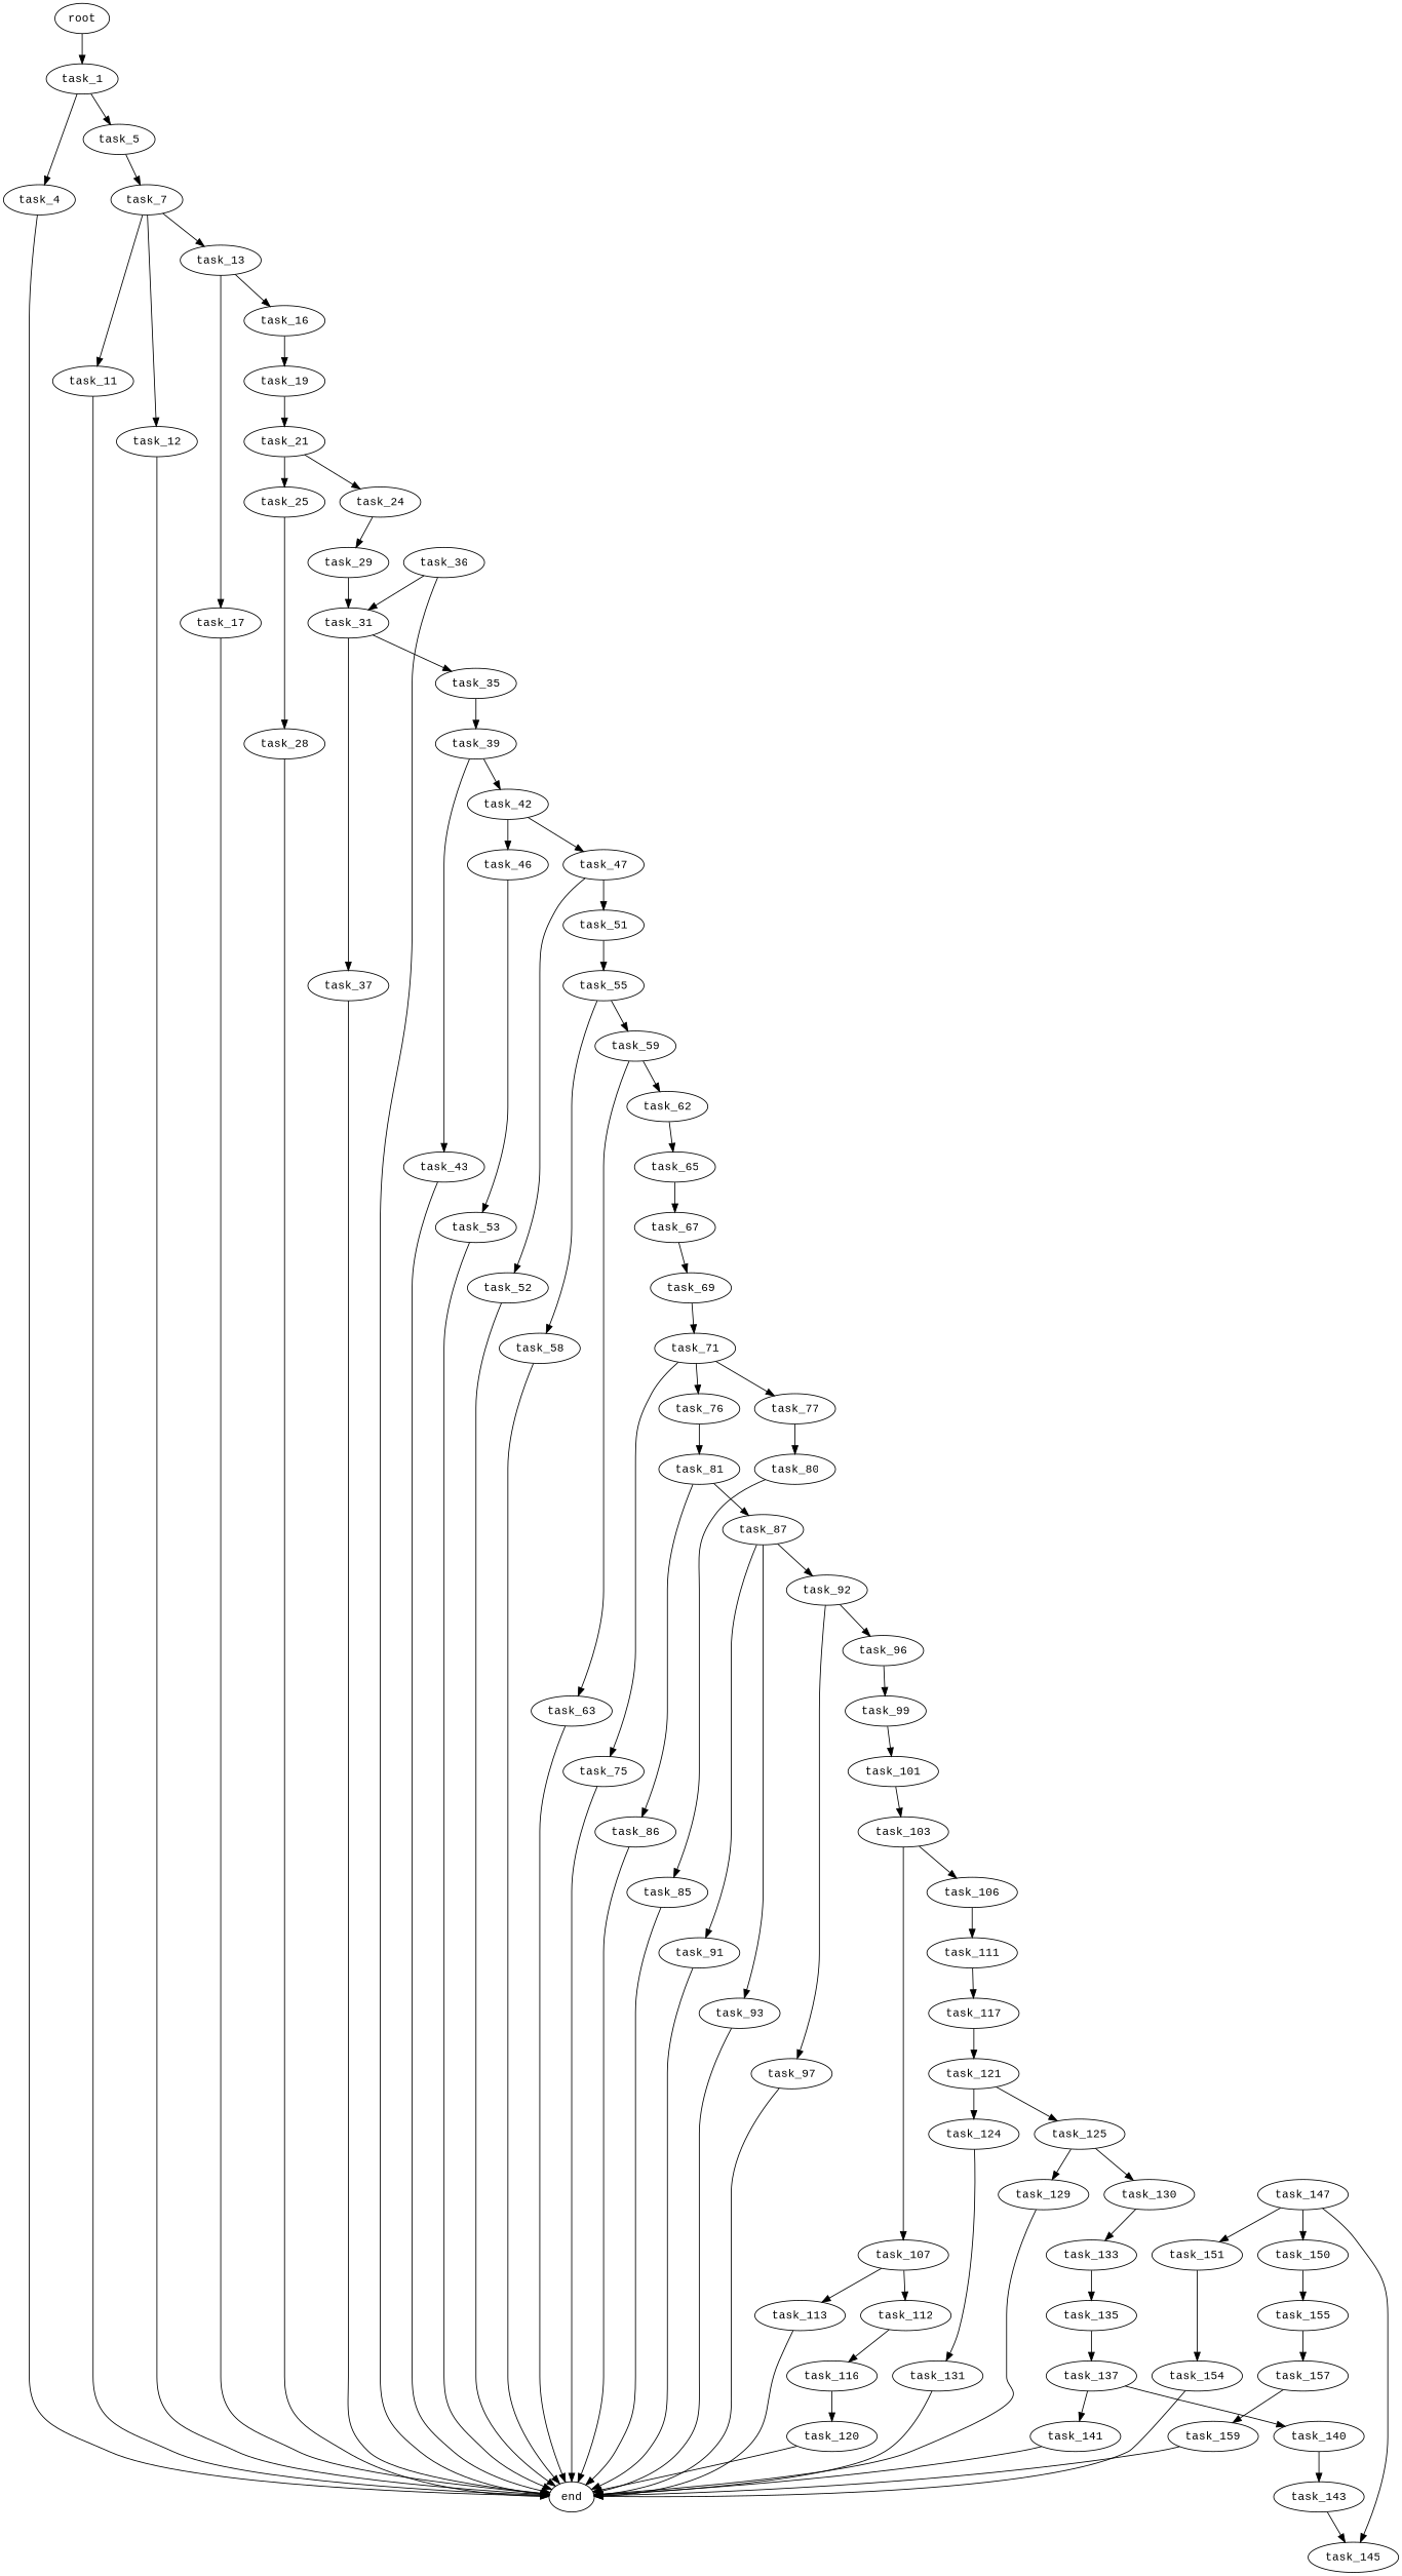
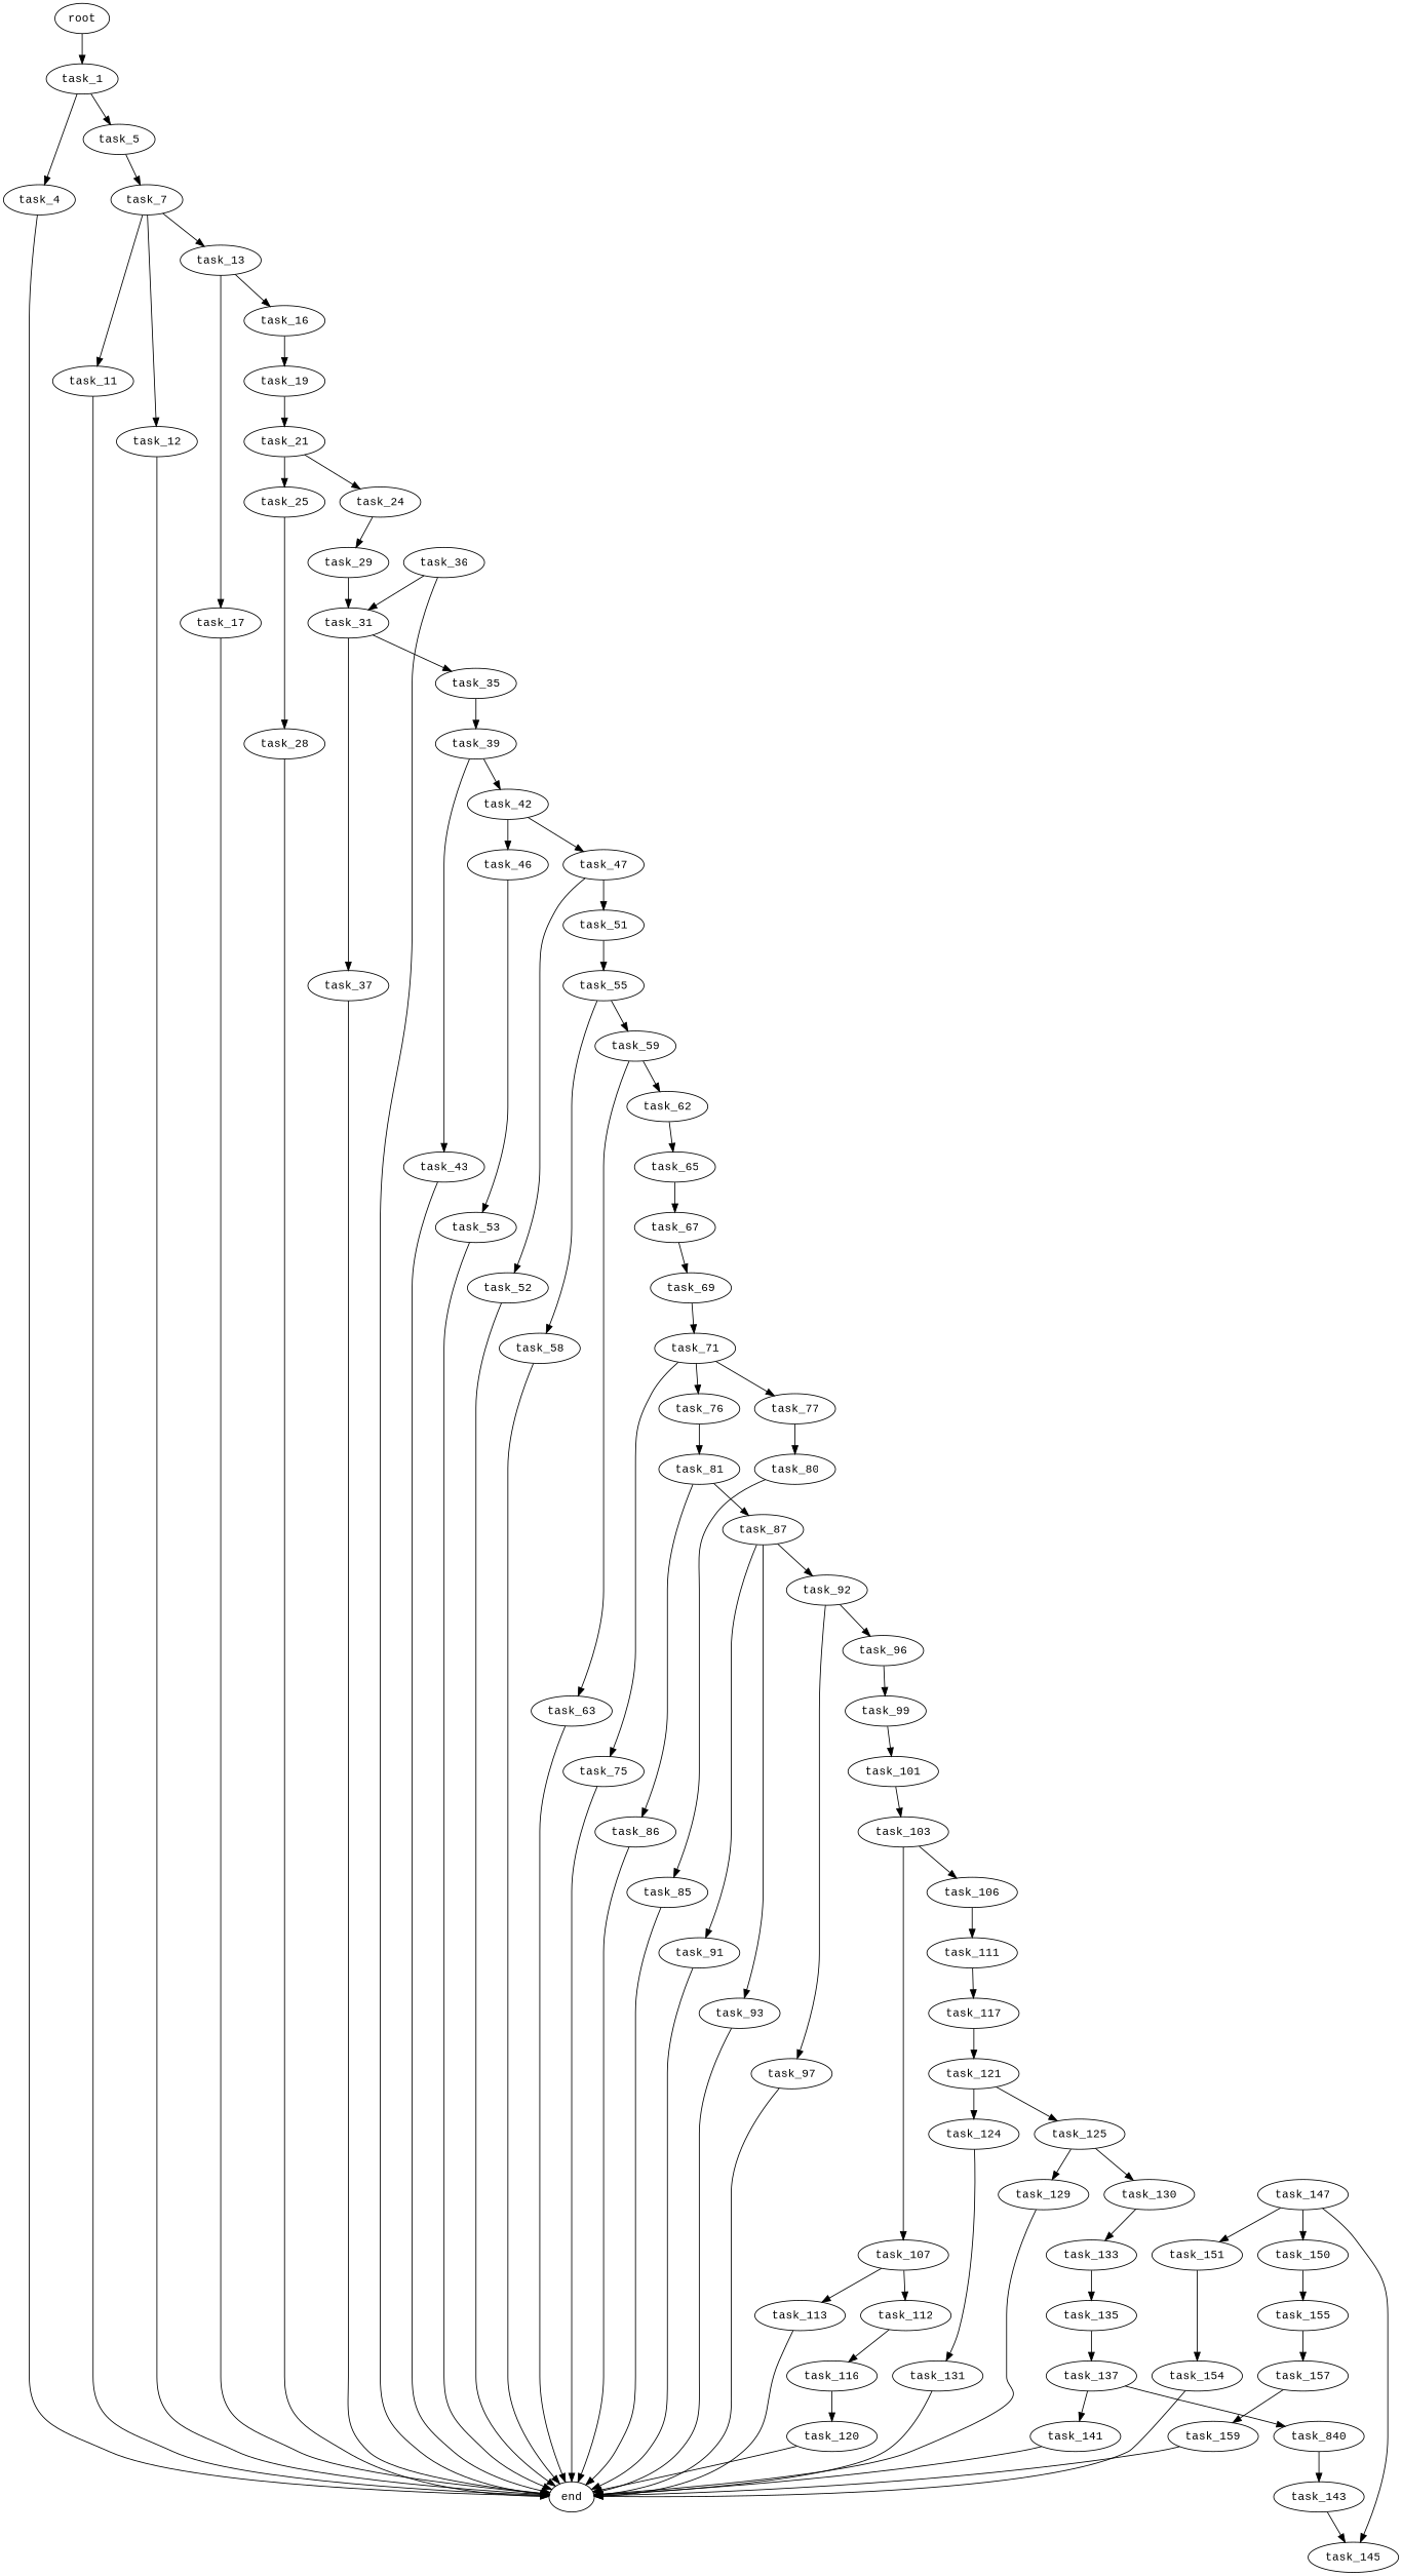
  digraph {
    fontname="Liberation Mono"
    node [fontname="Liberation Mono"]
    edge [fontname="Liberation Mono"]
    root
    task_1
    task_4
    task_5
    end
    task_7
    task_11
    task_12
    task_13
    task_16
    task_17
    task_19
    task_21
    task_24
    task_25
    task_29
    task_28
    task_31
    task_35
    task_37
    task_39
    task_36
    task_42
    task_43
    task_46
    task_47
    task_53
    task_51
    task_52
    task_55
    task_58
    task_59
    task_62
    task_63
    task_65
    task_67
    task_69
    task_71
    task_75
    task_76
    task_77
    task_81
    task_80
    task_86
    task_87
    task_85
    task_91
    task_92
    task_93
    task_96
    task_97
    task_99
    task_101
    task_103
    task_106
    task_107
    task_111
    task_112
    task_113
    task_117
    task_116
    task_121
    task_120
    task_124
    task_125
    task_131
    task_129
    task_130
    task_133
    task_135
    task_137
-   task_140
+   task_140 [label=task_840]
    task_141
    task_143
    task_145
    task_147
    task_150
    task_151
    task_155
    task_154
    task_157
    task_159
    root -> task_1
    task_1 -> task_4
    task_1 -> task_5
    task_4 -> end
    task_5 -> task_7
    task_7 -> task_11
    task_7 -> task_12
    task_7 -> task_13
    task_11 -> end
    task_12 -> end
    task_13 -> task_16
    task_13 -> task_17
    task_16 -> task_19
    task_17 -> end
    task_19 -> task_21
    task_21 -> task_24
    task_21 -> task_25
    task_24 -> task_29
    task_25 -> task_28
    task_29 -> task_31
    task_28 -> end
    task_31 -> task_35
    task_31 -> task_37
    task_35 -> task_39
    task_37 -> end
    task_39 -> task_42
    task_39 -> task_43
    task_36 -> end
    task_36 -> task_31
    task_42 -> task_46
    task_42 -> task_47
    task_43 -> end
    task_46 -> task_53
    task_47 -> task_51
    task_47 -> task_52
    task_53 -> end
    task_51 -> task_55
    task_52 -> end
    task_55 -> task_58
    task_55 -> task_59
    task_58 -> end
    task_59 -> task_62
    task_59 -> task_63
    task_62 -> task_65
    task_63 -> end
    task_65 -> task_67
    task_67 -> task_69
    task_69 -> task_71
    task_71 -> task_75
    task_71 -> task_76
    task_71 -> task_77
    task_75 -> end
    task_76 -> task_81
    task_77 -> task_80
    task_81 -> task_86
    task_81 -> task_87
    task_80 -> task_85
    task_86 -> end
    task_87 -> task_91
    task_87 -> task_92
    task_87 -> task_93
    task_85 -> end
    task_91 -> end
    task_92 -> task_96
    task_92 -> task_97
    task_93 -> end
    task_96 -> task_99
    task_97 -> end
    task_99 -> task_101
    task_101 -> task_103
    task_103 -> task_106
    task_103 -> task_107
    task_106 -> task_111
    task_107 -> task_112
    task_107 -> task_113
    task_111 -> task_117
    task_112 -> task_116
    task_113 -> end
    task_117 -> task_121
    task_116 -> task_120
    task_121 -> task_124
    task_121 -> task_125
    task_120 -> end
    task_124 -> task_131
    task_125 -> task_129
    task_125 -> task_130
    task_131 -> end
    task_129 -> end
    task_130 -> task_133
    task_133 -> task_135
    task_135 -> task_137
    task_137 -> task_140
    task_137 -> task_141
    task_140 -> task_143
    task_141 -> end
    task_143 -> task_145
    task_147 -> task_145
    task_147 -> task_150
    task_147 -> task_151
    task_150 -> task_155
    task_151 -> task_154
    task_155 -> task_157
    task_154 -> end
    task_157 -> task_159
    task_159 -> end
  }
